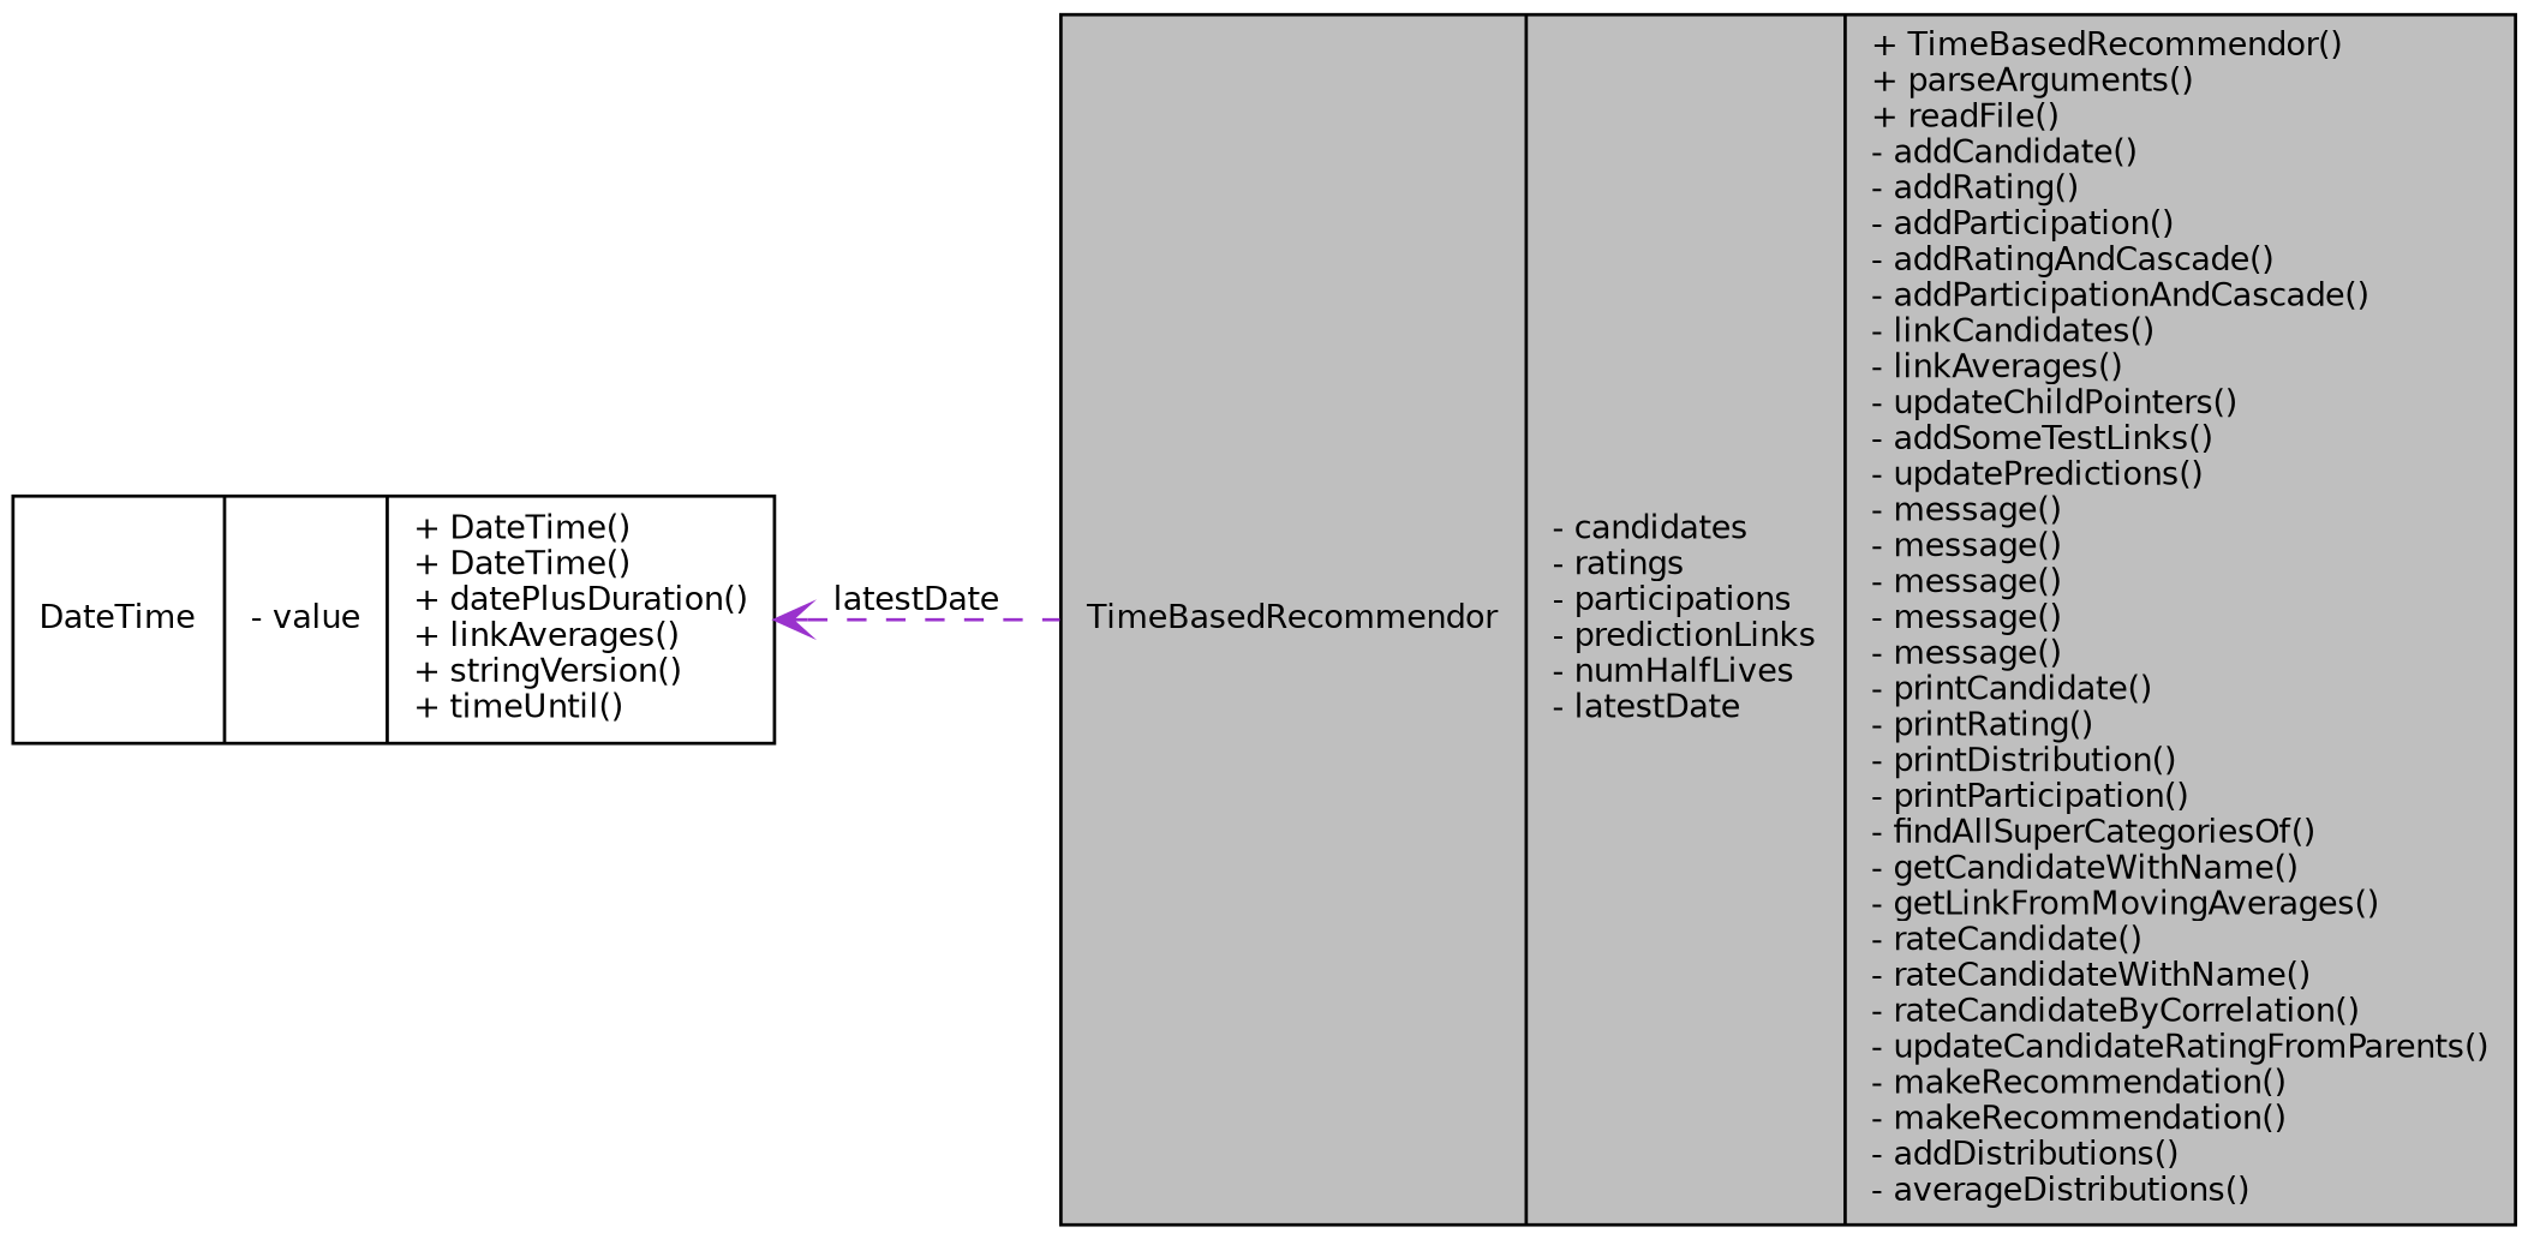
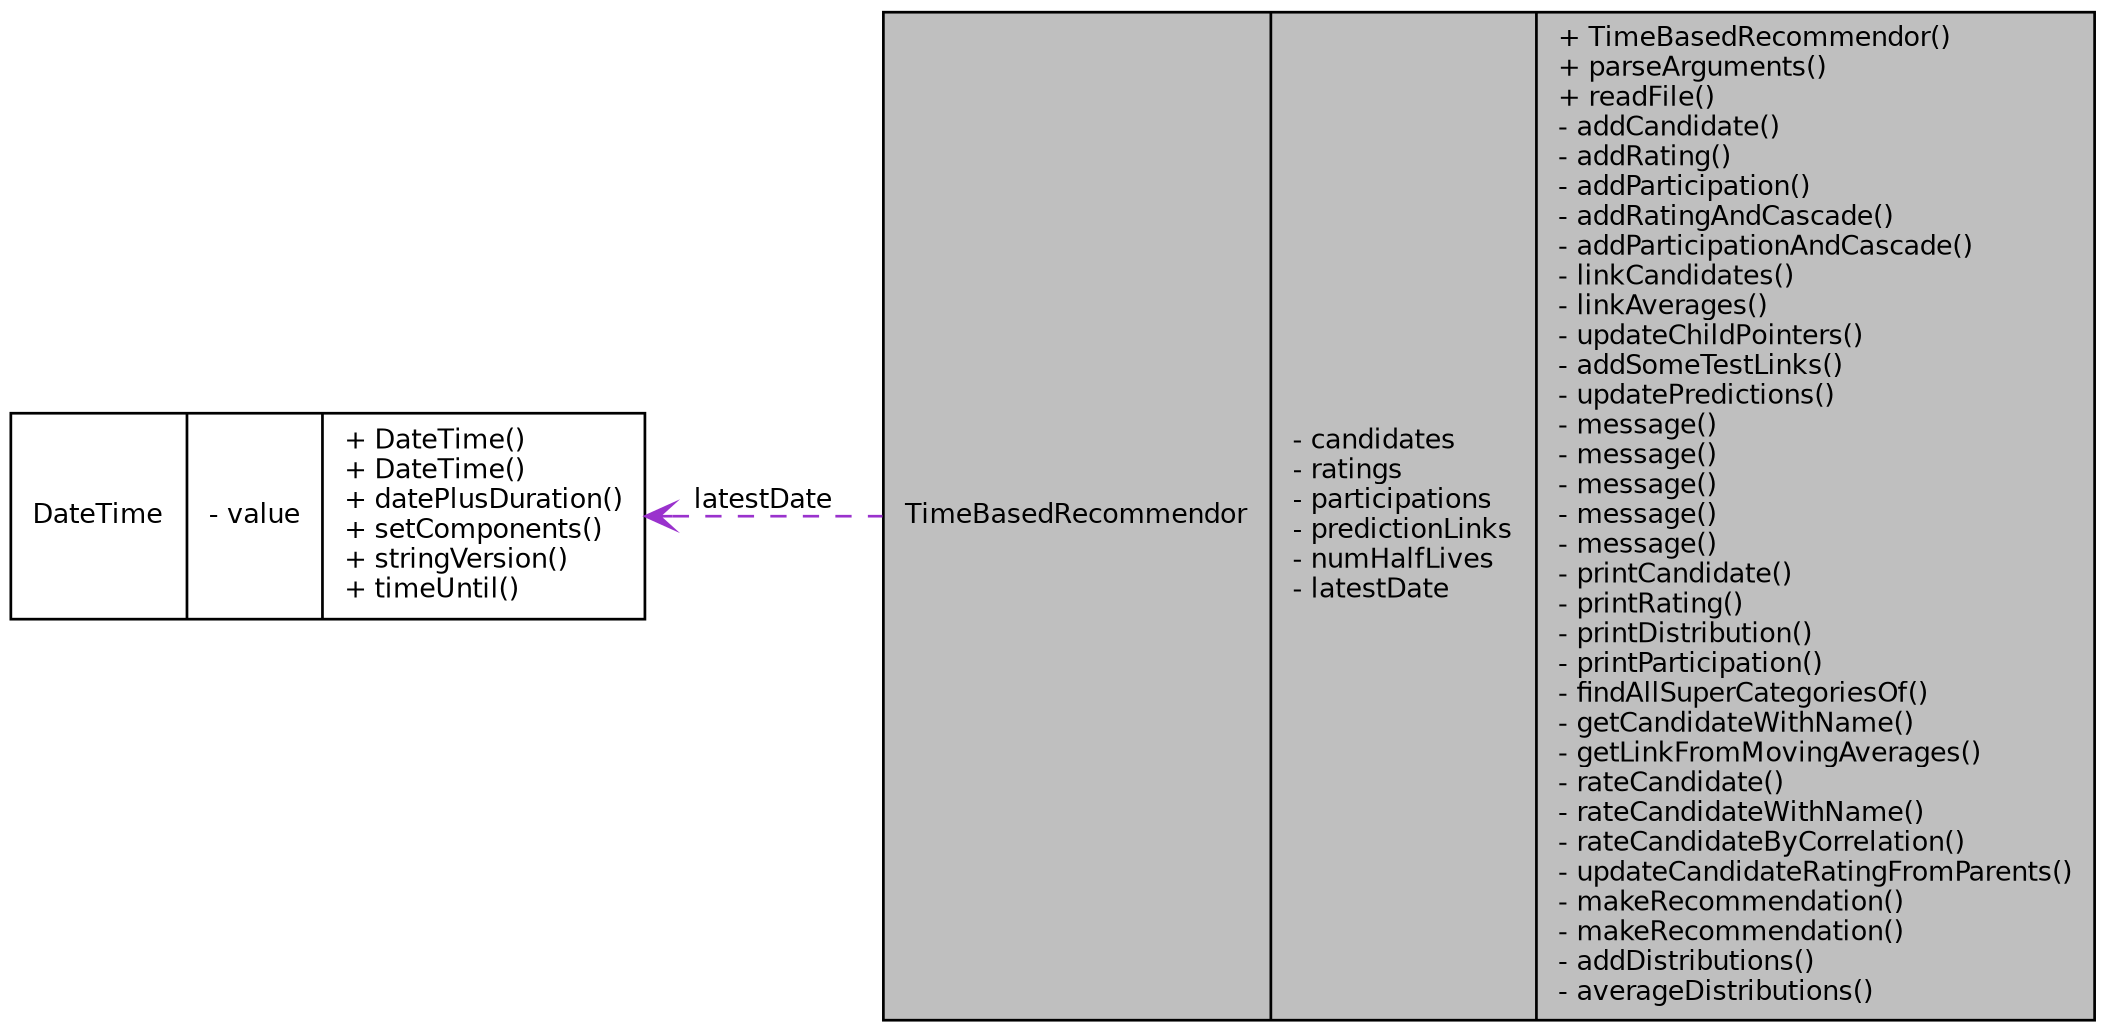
  digraph {
    rankdir=LR
    node [color=black fontname=Helvetica fontsize=10 shape=record style=filled]
    n1 [fillcolor=grey75 fontcolor=black height=0.2 label="{TimeBasedRecommendor\n|- candidates\l- ratings\l- participations\l- predictionLinks\l- numHalfLives\l- latestDate\l|+ TimeBasedRecommendor()\l+ parseArguments()\l+ readFile()\l- addCandidate()\l- addRating()\l- addParticipation()\l- addRatingAndCascade()\l- addParticipationAndCascade()\l- linkCandidates()\l- linkAverages()\l- updateChildPointers()\l- addSomeTestLinks()\l- updatePredictions()\l- message()\l- message()\l- message()\l- message()\l- message()\l- printCandidate()\l- printRating()\l- printDistribution()\l- printParticipation()\l- findAllSuperCategoriesOf()\l- getCandidateWithName()\l- getLinkFromMovingAverages()\l- rateCandidate()\l- rateCandidateWithName()\l- rateCandidateByCorrelation()\l- updateCandidateRatingFromParents()\l- makeRecommendation()\l- makeRecommendation()\l- addDistributions()\l- averageDistributions()\l}" width=0.4]
-   n2 [fillcolor=white height=0.2 label="{DateTime\n|- value\l|+ DateTime()\l+ DateTime()\l+ datePlusDuration()\l+ linkAverages()\l+ stringVersion()\l+ timeUntil()\l}" width=0.4]
+   n2 [fillcolor=white height=0.2 label="{DateTime\n|- value\l|+ DateTime()\l+ DateTime()\l+ datePlusDuration()\l+ setComponents()\l+ stringVersion()\l+ timeUntil()\l}" width=0.4]
    n2 -> n1 [arrowtail=open color=darkorchid3 dir=back fontname=Helvetica fontsize=10 label=latestDate labelfontname=Helvetica labelfontsize=10 style=dashed]
  }
